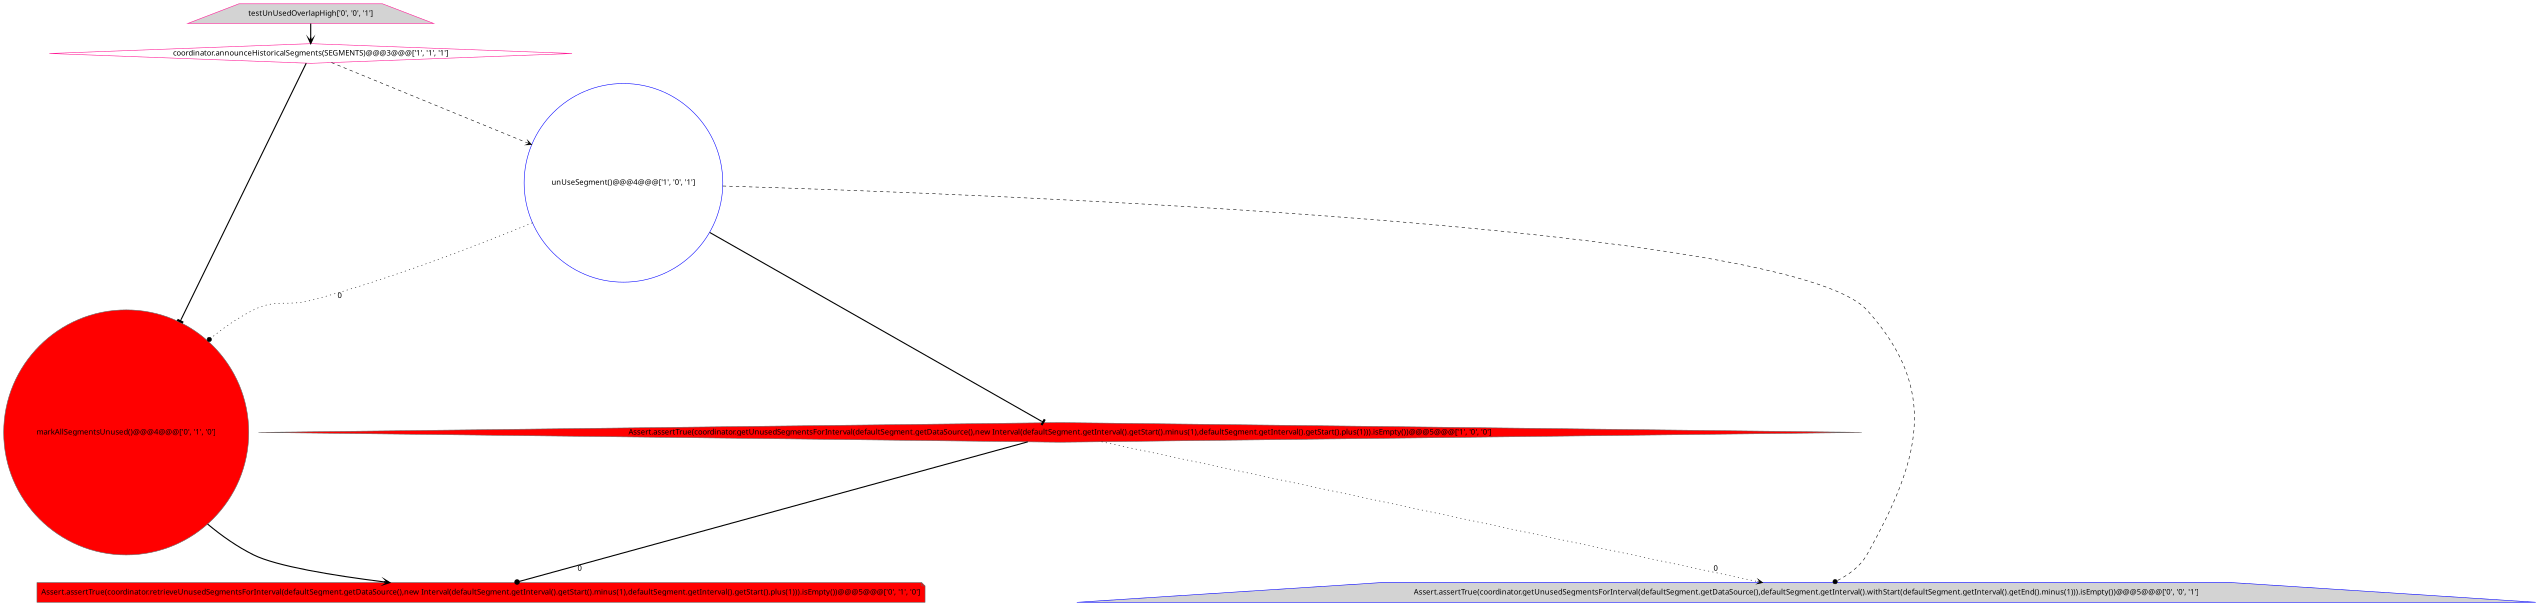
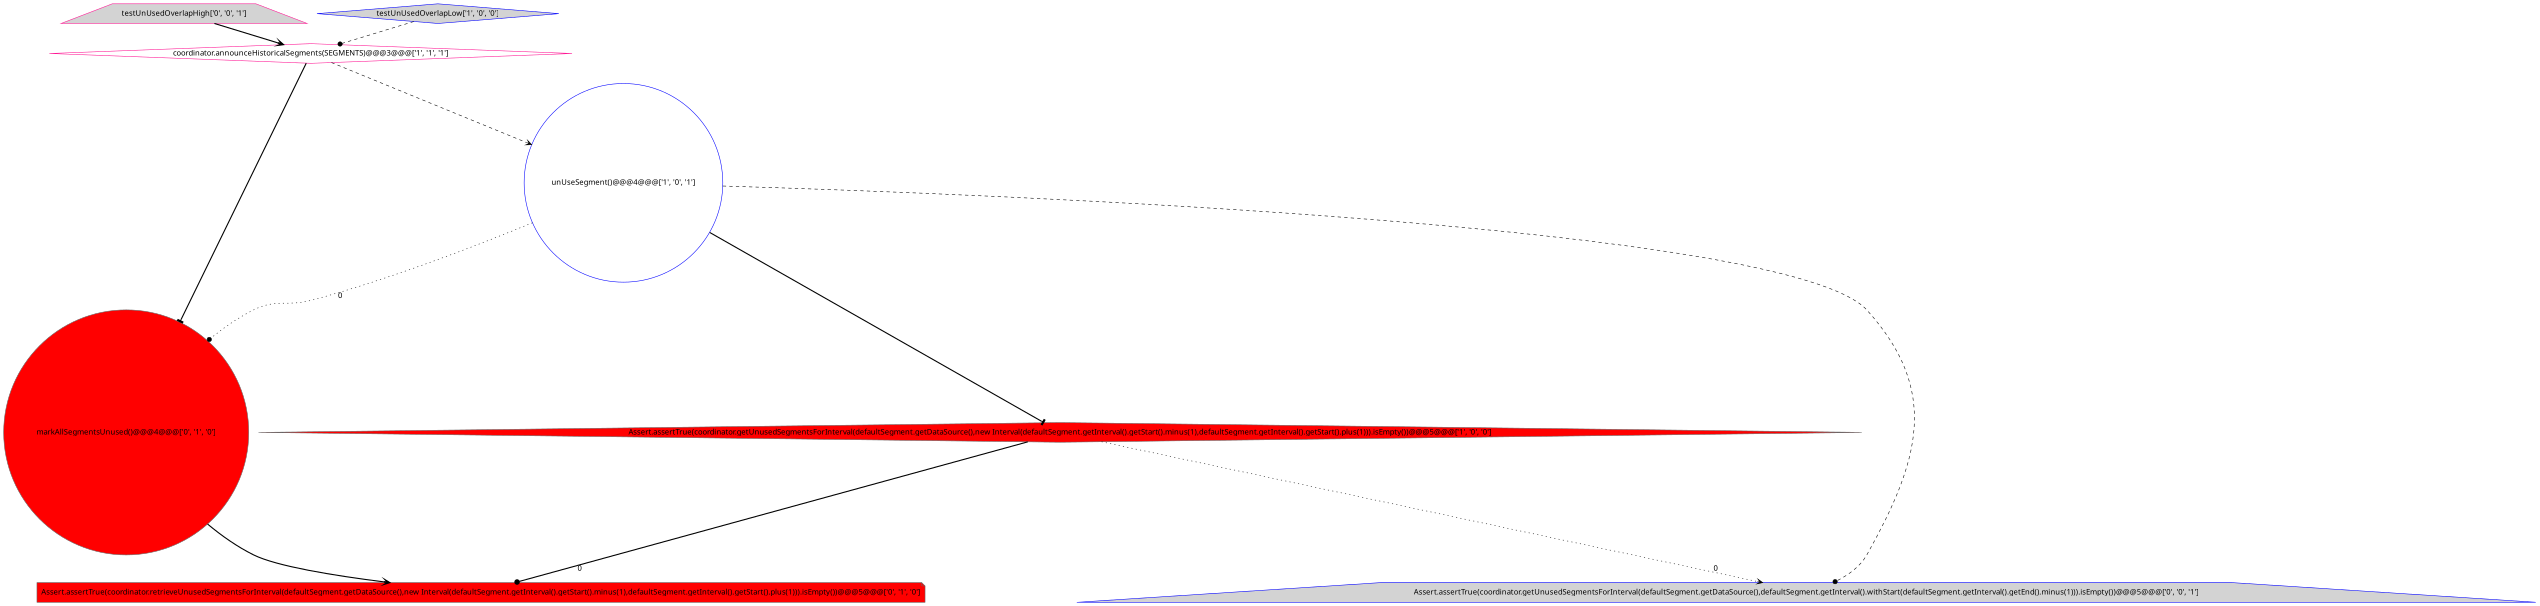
  digraph {
    fontname="Noto Sans"
    node [color=gray40 fillcolor=red fontname="Noto Sans" shape=diamond style=filled]
    edge [arrowhead=vee fontname="Noto Sans" style=bold]
    n1 [label="Assert.assertTrue(coordinator.getUnusedSegmentsForInterval(defaultSegment.getDataSource(),new Interval(defaultSegment.getInterval().getStart().minus(1),defaultSegment.getInterval().getStart().plus(1))).isEmpty())@@@5@@@['1', '0', '0']"]
    n2 [color=blue fillcolor=lightgray label="Assert.assertTrue(coordinator.getUnusedSegmentsForInterval(defaultSegment.getDataSource(),defaultSegment.getInterval().withStart(defaultSegment.getInterval().getEnd().minus(1))).isEmpty())@@@5@@@['0', '0', '1']" shape=trapezium]
    n3 [label="Assert.assertTrue(coordinator.retrieveUnusedSegmentsForInterval(defaultSegment.getDataSource(),new Interval(defaultSegment.getInterval().getStart().minus(1),defaultSegment.getInterval().getStart().plus(1))).isEmpty())@@@5@@@['0', '1', '0']" shape=note]
    n4 [color=deeppink fillcolor=lightgray label="testUnUsedOverlapHigh['0', '0', '1']" shape=trapezium]
    n5 [color=deeppink fillcolor=white label="coordinator.announceHistoricalSegments(SEGMENTS)@@@3@@@['1', '1', '1']"]
    n6 [label="markAllSegmentsUnused()@@@4@@@['0', '1', '0']" shape=circle]
    n7 [color=blue fillcolor=white label="unUseSegment()@@@4@@@['1', '0', '1']" shape=circle]
+   n8 [color=blue fillcolor=lightgray label="testUnUsedOverlapLow['1', '0', '0']"]
    n1 -> n2 [label=0 style=dotted]
    n1 -> n3 [arrowhead=dot label=0]
    n4 -> n5
    n5 -> n6 [arrowhead=tee]
    n5 -> n7 [style=dashed]
    n6 -> n3
    n7 -> n1 [arrowhead=tee]
    n7 -> n2 [arrowhead=dot style=dashed]
    n7 -> n6 [arrowhead=dot label=0 style=dotted]
+   n8 -> n5 [arrowhead=dot style=dashed]
  }
